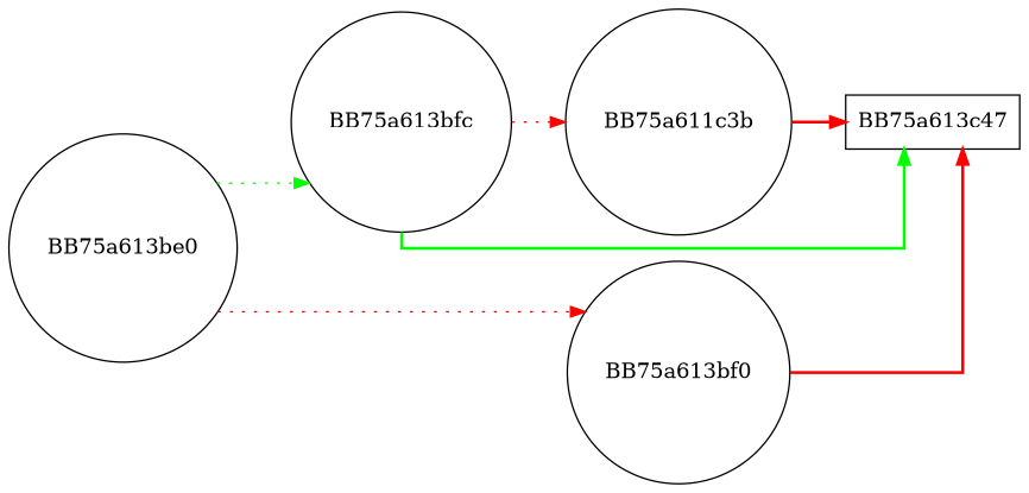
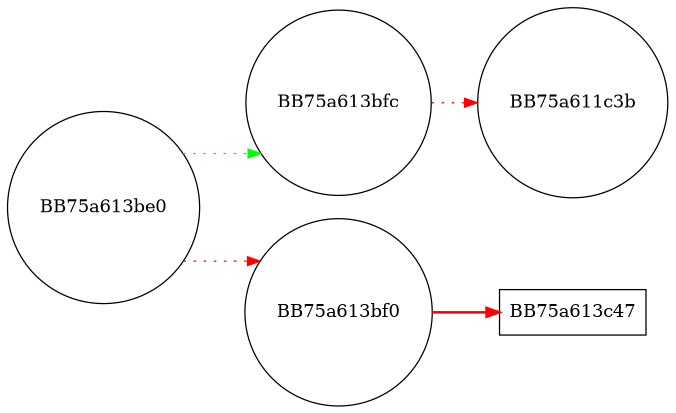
  digraph {
    rankdir=LR
    splines=ortho
    node [shape=circle]
    edge [color=red style=dotted]
    BB75a613be0
    BB75a613bfc
    BB75a613bf0
    BB75a613c47 [shape=box]
    n5 [label=BB75a611c3b]
    BB75a613be0 -> BB75a613bfc [color=green]
    BB75a613be0 -> BB75a613bf0
-   BB75a613bfc -> BB75a613c47 [color=green style=bold]
    BB75a613bfc -> n5
    BB75a613bf0 -> BB75a613c47 [style=bold]
-   n5 -> BB75a613c47 [style=bold]
  }
